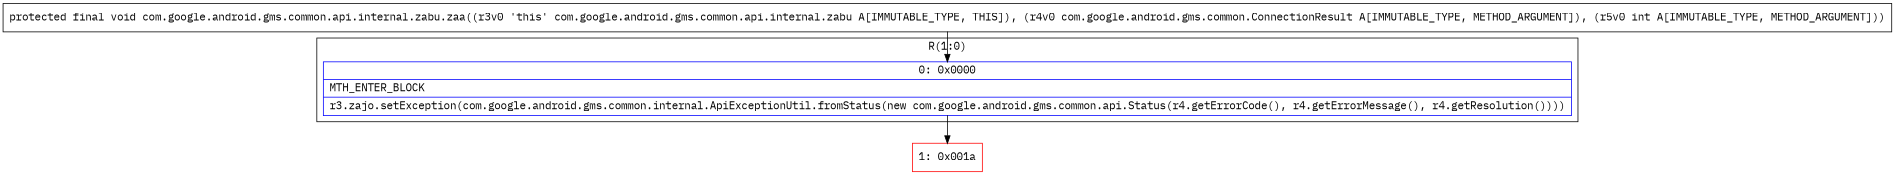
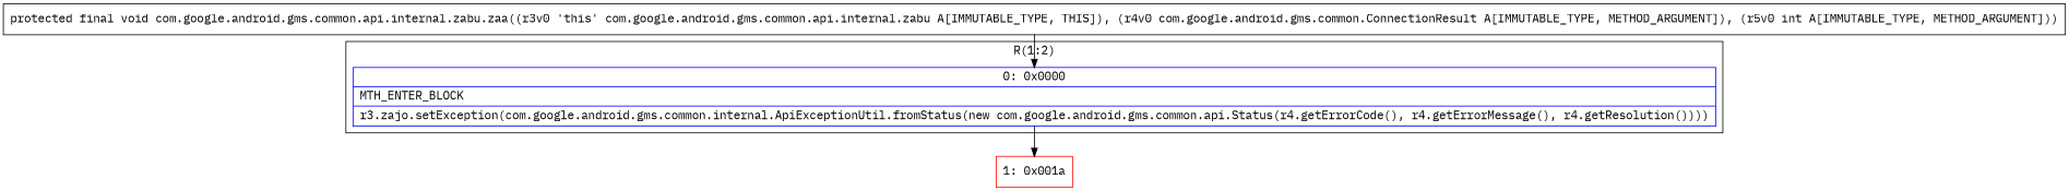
  digraph {
    fontname="IBM Plex Mono"
    node [shape=record fontname="IBM Plex Mono"]
    edge [fontname="IBM Plex Mono"]
    n1 [color=blue label="{0\:\ 0x0000|MTH_ENTER_BLOCK\l|r3.zajo.setException(com.google.android.gms.common.internal.ApiExceptionUtil.fromStatus(new com.google.android.gms.common.api.Status(r4.getErrorCode(), r4.getErrorMessage(), r4.getResolution())))\l}"]
    n2 [color=red label="{1\:\ 0x001a}"]
    n3 [label="{protected final void com.google.android.gms.common.api.internal.zabu.zaa((r3v0 'this' com.google.android.gms.common.api.internal.zabu A[IMMUTABLE_TYPE, THIS]), (r4v0 com.google.android.gms.common.ConnectionResult A[IMMUTABLE_TYPE, METHOD_ARGUMENT]), (r5v0 int A[IMMUTABLE_TYPE, METHOD_ARGUMENT])) }"]
    subgraph cluster_1 {
-     label="R(1:0)"
+     label="R(1:2)"
      n1
    }
    n1 -> n2
    n3 -> n1
  }
